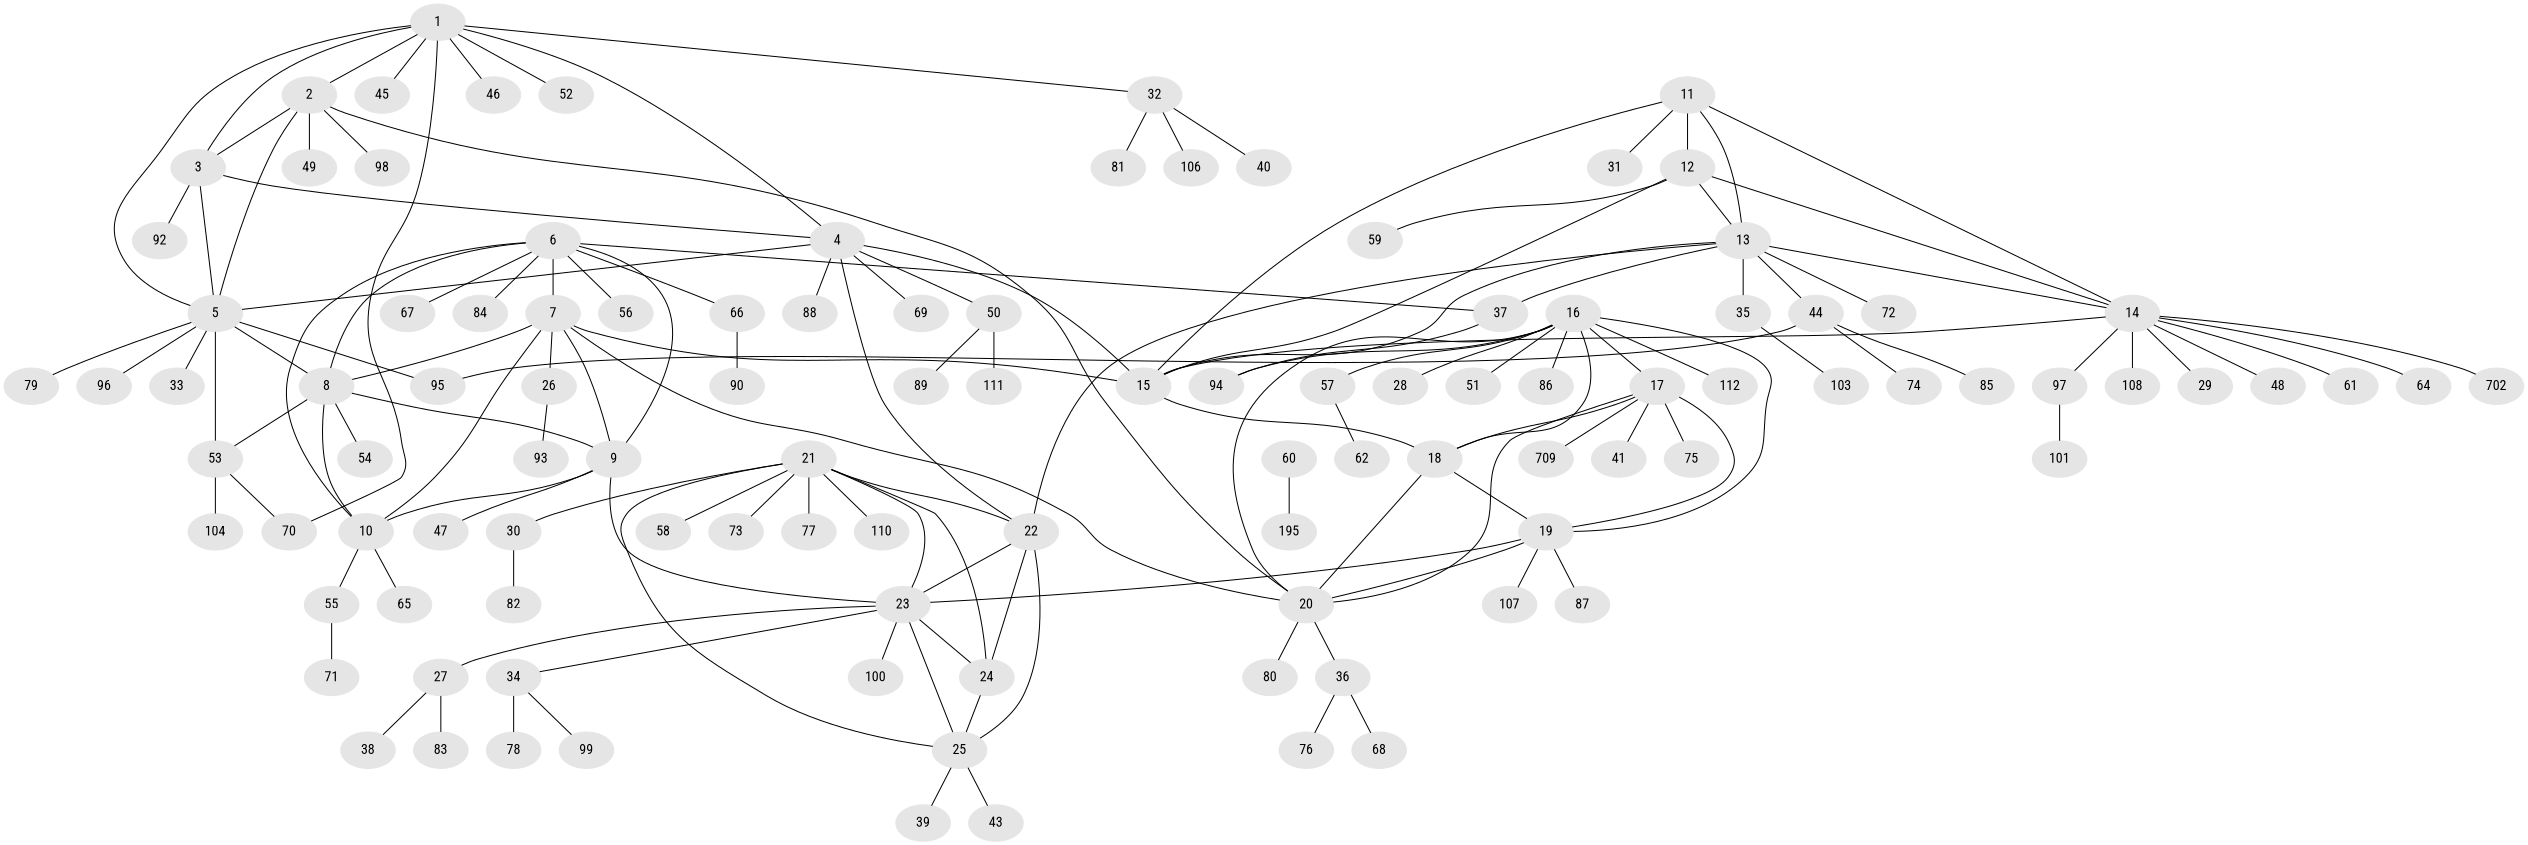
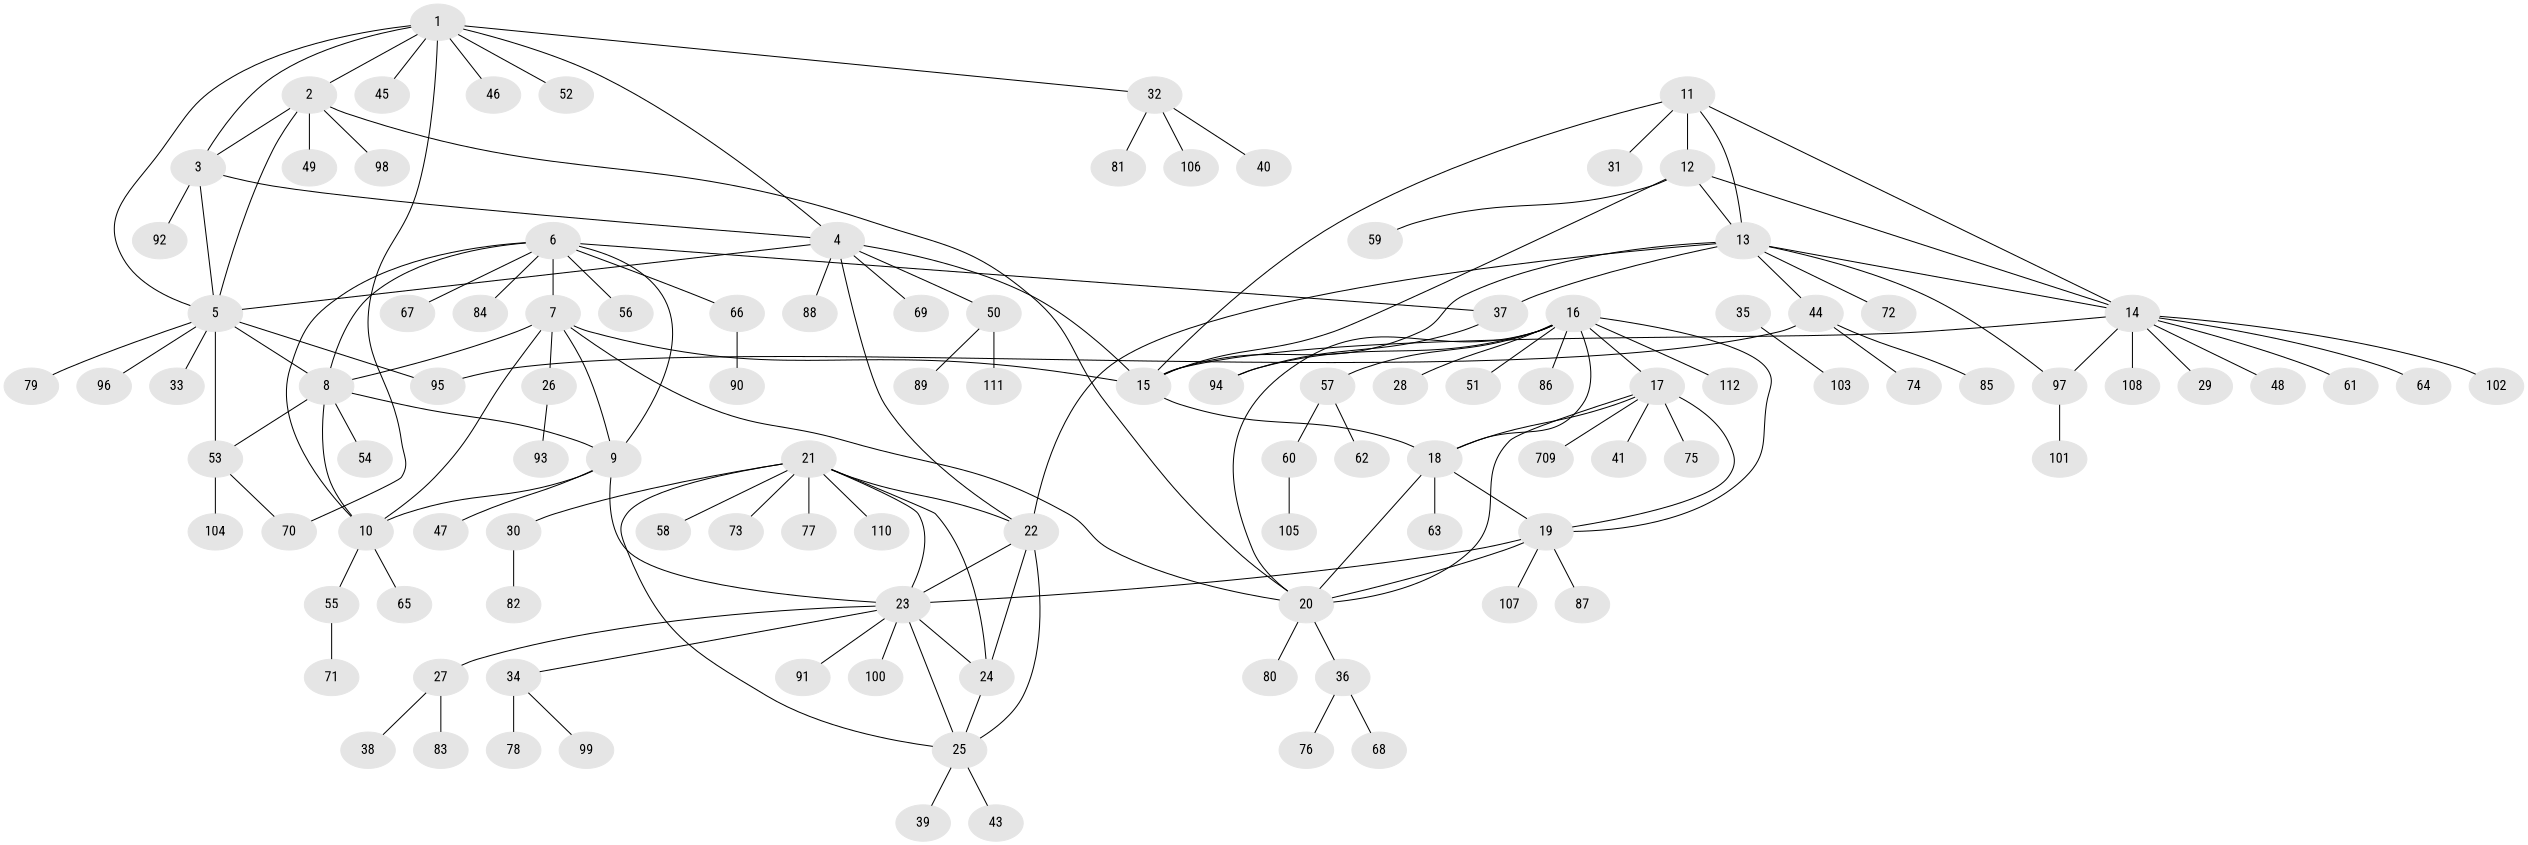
  graph {
    fontname="Roboto Condensed"
    node [color=gray90 fontname="Roboto Condensed" style=filled]
    edge [fontname="Roboto Condensed"]
    1
    2
    3
    4
    5
    32
    45
    46
    52
    70
    20
    49
    98
    92
    15
    22
    50
    69
    88
    8
    33
    53
    79
    95
    96
    40
    81
    106
    36
    80
    18
    23
    24
    25
    89
    111
    9
    10
    54
    104
    6
    7
    37
    56
    66
    67
    84
    26
    47
    55
    65
    94
    90
    93
    27
    34
+   91
    100
    71
    11
    12
    13
    14
    31
    59
    35
    44
    72
    29
    48
    61
    64
    97
-   102 [label=702]
+   102
    108
    103
    74
    85
    101
    19
+   63
    16
    17
    28
    51
    57
    86
    112
    41
    75
    n91 [label=709]
    87
    107
    60
    62
    68
    76
    21
    30
    58
    73
    77
    110
    39
    43
    82
    38
    83
    78
    99
-   105 [label=195]
+   105
    1 -- 2
    1 -- 3
    1 -- 4
    1 -- 5
    1 -- 32
    1 -- 45
    1 -- 46
    1 -- 52
    1 -- 70
    2 -- 3
    2 -- 5
    2 -- 20
    2 -- 49
    2 -- 98
    3 -- 4
    3 -- 5
    3 -- 92
    4 -- 5
    4 -- 15
    4 -- 22
    4 -- 50
    4 -- 69
    4 -- 88
    5 -- 8
    5 -- 33
    5 -- 53
    5 -- 79
    5 -- 95
    5 -- 96
    32 -- 40
    32 -- 81
    32 -- 106
    20 -- 36
    20 -- 80
    15 -- 18
    22 -- 23
    22 -- 24
    22 -- 25
    50 -- 89
    50 -- 111
    8 -- 53
    8 -- 9
    8 -- 10
    8 -- 54
    53 -- 70
    53 -- 104
    36 -- 68
    36 -- 76
    18 -- 20
    18 -- 19
+   18 -- 63
    23 -- 24
    23 -- 25
    23 -- 27
    23 -- 34
+   23 -- 91
    23 -- 100
    24 -- 25
    25 -- 39
    25 -- 43
    9 -- 23
    9 -- 10
    9 -- 47
    10 -- 55
    10 -- 65
    6 -- 8
    6 -- 9
    6 -- 10
    6 -- 7
    6 -- 37
    6 -- 56
    6 -- 66
    6 -- 67
    6 -- 84
    7 -- 20
    7 -- 15
    7 -- 8
    7 -- 9
    7 -- 10
    7 -- 26
    37 -- 94
    66 -- 90
    26 -- 93
    55 -- 71
    27 -- 38
    27 -- 83
    34 -- 78
    34 -- 99
    11 -- 15
    11 -- 12
    11 -- 13
    11 -- 14
    11 -- 31
    12 -- 15
    12 -- 13
    12 -- 14
    12 -- 59
    13 -- 15
    13 -- 22
    13 -- 37
    13 -- 14
-   13 -- 35
+   13 -- 97
    13 -- 44
    13 -- 72
    14 -- 15
    14 -- 29
    14 -- 48
    14 -- 61
    14 -- 64
    14 -- 97
    14 -- 102
    14 -- 108
    35 -- 103
    44 -- 95
    44 -- 74
    44 -- 85
    97 -- 101
    19 -- 20
    19 -- 23
    19 -- 87
    19 -- 107
    16 -- 20
    16 -- 18
    16 -- 94
    16 -- 19
    16 -- 17
    16 -- 28
    16 -- 51
    16 -- 57
    16 -- 86
    16 -- 112
    17 -- 20
    17 -- 18
    17 -- 19
    17 -- 41
    17 -- 75
    17 -- n91
+   57 -- 60
    57 -- 62
    60 -- 105
    21 -- 22
    21 -- 23
    21 -- 24
    21 -- 25
    21 -- 30
    21 -- 58
    21 -- 73
    21 -- 77
    21 -- 110
    30 -- 82
  }
